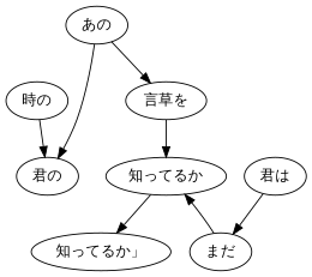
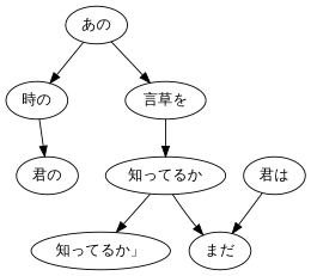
  digraph {
    n1 [label="あの"]
    n2 [label="時の"]
    n3 [label="言草を"]
    n4 [label="君の"]
    n5 [label="知ってるか"]
    n6 [label="知ってるか」"]
    n7 [label="まだ"]
    n8 [label="君は"]
-   n1 -> n4
+   n1 -> n2
    n1 -> n3
    n2 -> n4
    n3 -> n5
    n5 -> n6
-   n7 -> n5
+   n5 -> n7
    n8 -> n7
  }
